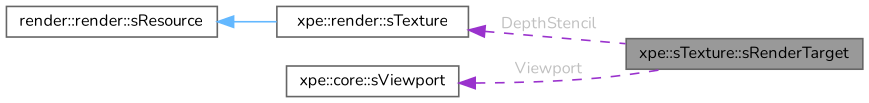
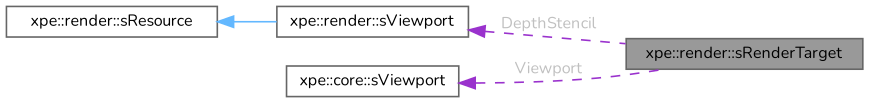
  digraph {
    fontname=Nunito
    rankdir=LR
    node [color=gray40 fillcolor=white fontname=Nunito fontsize=10 shape=box style=filled]
    edge [color=darkorchid3 dir=back fontname=Nunito fontsize=10 labelfontname=Helvetica labelfontsize=10 style=dashed fontcolor=grey]
-   n1 [fillcolor=grey60 fontcolor=black height=0.2 label="xpe::sTexture::sRenderTarget" width=0.4]
-   n2 [height=0.2 label="render::render::sResource" width=0.4]
-   n3 [height=0.2 label="xpe::render::sTexture" width=0.4]
+   n1 [fillcolor=grey60 fontcolor=black height=0.2 label="xpe::render::sRenderTarget" width=0.4]
+   n2 [height=0.2 label="xpe::render::sResource" width=0.4]
+   n3 [height=0.2 label="xpe::render::sViewport" width=0.4]
    n4 [height=0.2 label="xpe::core::sViewport" width=0.4]
    n2 -> n3 [color=steelblue1 style=solid fontcolor=""]
    n3 -> n1 [label=" DepthStencil"]
    n4 -> n1 [label=" Viewport"]
  }
